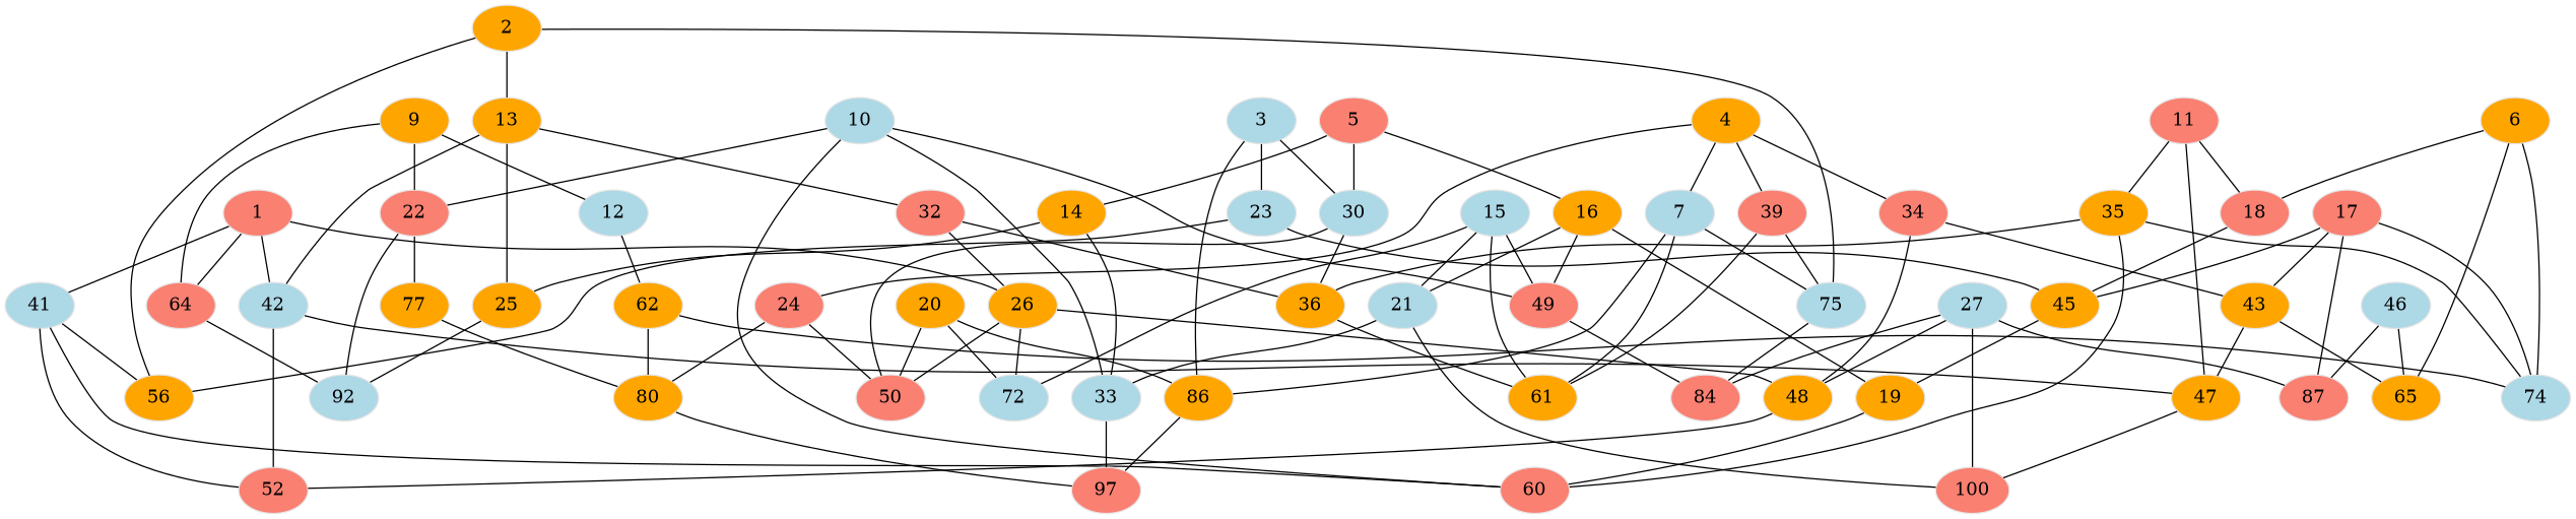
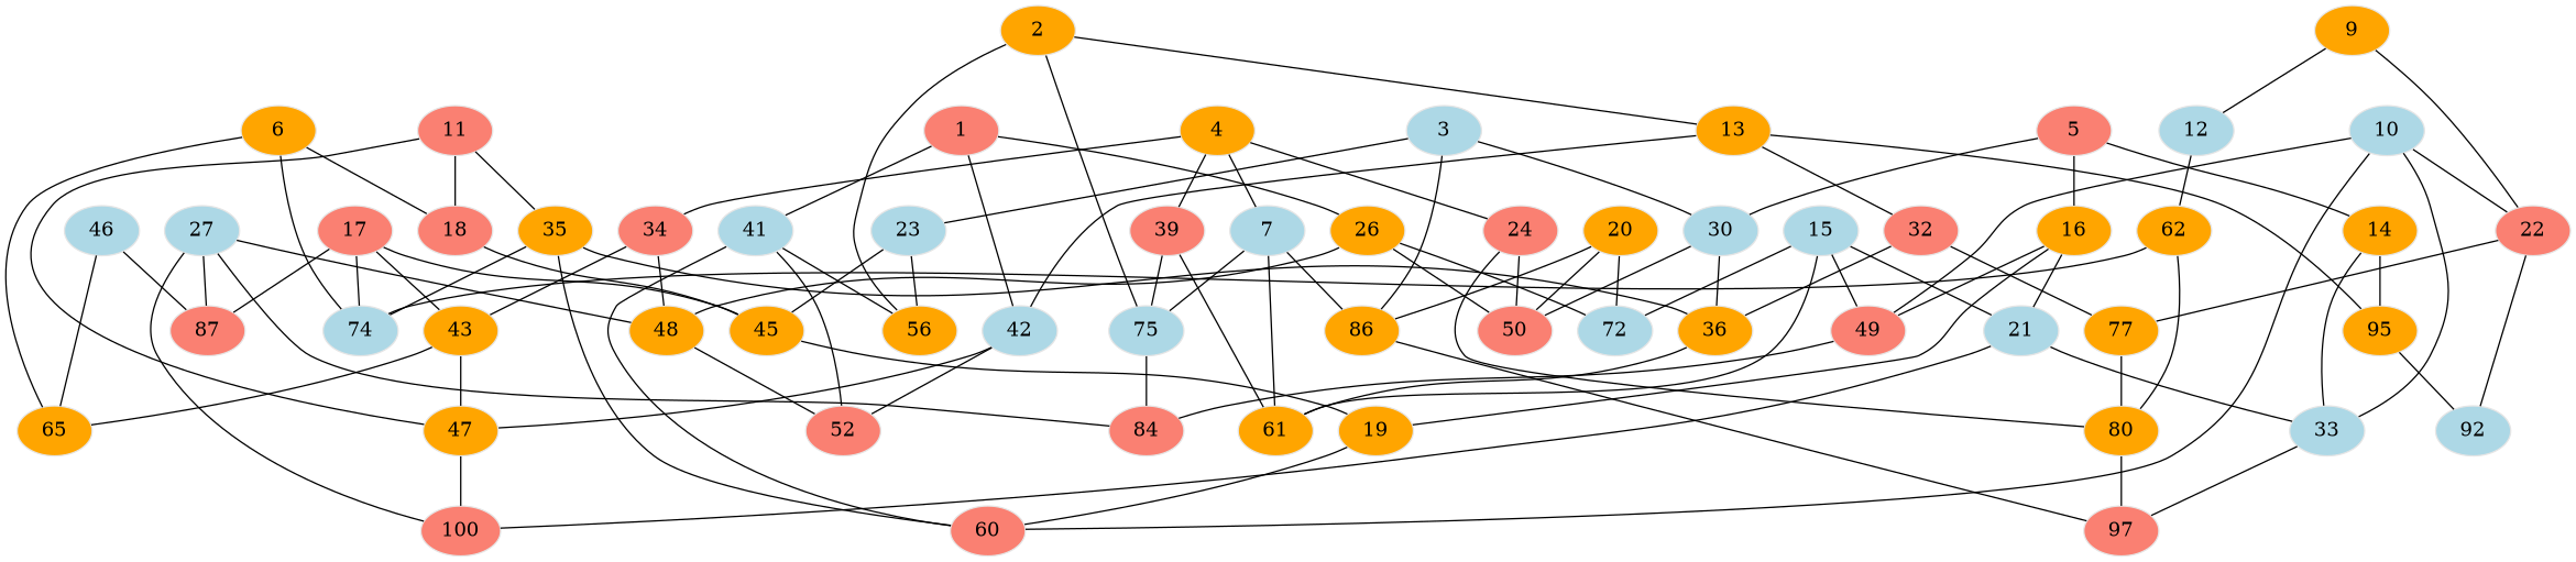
  graph {
    node [color=gray90 fillcolor=orange style=filled]
    1 [fillcolor=salmon super="+85"]
    26 [super="+44"]
    41 [fillcolor=lightblue super="+70"]
    42 [fillcolor=lightblue super="+83"]
-   64 [fillcolor=salmon super="+81"]
    72 [fillcolor=lightblue]
    50 [fillcolor=salmon super="+57"]
    48 [super="+59"]
    56
    60 [fillcolor=salmon super="+73"]
    52 [fillcolor=salmon]
    47 [super="+51"]
    92 [fillcolor=lightblue]
    2 [super="+91"]
    13 [super="+29"]
    75 [fillcolor=lightblue super="+93"]
-   25 [super="+55"]
+   25 [super="+55" label=95]
    32 [fillcolor=salmon super="+38"]
    84 [fillcolor=salmon]
    3 [fillcolor=lightblue super="+71"]
    23 [fillcolor=lightblue super="+95"]
    30 [fillcolor=lightblue super="+53"]
    86 [super="+94"]
    45
    36 [super="+40"]
    61 [super="+68"]
    97 [fillcolor=salmon]
    4 [super="+78"]
    7 [fillcolor=lightblue]
    24 [fillcolor=salmon]
    34 [fillcolor=salmon]
    39 [fillcolor=salmon]
    80 [super="+96"]
    43 [super="+76"]
    5 [fillcolor=salmon]
    14
    16 [super="+58"]
    33 [fillcolor=lightblue super="+69"]
    49 [fillcolor=salmon super="+88"]
    21 [fillcolor=lightblue super="+98"]
    19
    6 [super="+67"]
    18 [fillcolor=salmon super="+31"]
    65
    74 [fillcolor=lightblue super="+79"]
    46 [fillcolor=lightblue]
    87 [fillcolor=salmon]
    12 [fillcolor=lightblue super="+89"]
    62
    9
    22 [fillcolor=salmon super="+54"]
    77
    10 [fillcolor=lightblue super="+66"]
    11 [fillcolor=salmon]
    35 [super="+63"]
    100 [fillcolor=salmon]
    15 [fillcolor=lightblue super="+99"]
    17 [fillcolor=salmon super="+37"]
    20
    27 [fillcolor=lightblue super="+90"]
    1 -- 26
    1 -- 41
    1 -- 42
-   1 -- 64
    26 -- 72
    26 -- 50
    26 -- 48
    41 -- 56
    41 -- 60
    41 -- 52
    42 -- 52
    42 -- 47
-   64 -- 92
    48 -- 52
    47 -- 100
    2 -- 56
    2 -- 13
    2 -- 75
    13 -- 42
    13 -- 25
    13 -- 32
    75 -- 84
    25 -- 92
    32 -- 36
-   32 -- 26
+   32 -- 77
    3 -- 23
    3 -- 30
    3 -- 86
    23 -- 56
    23 -- 45
    30 -- 50
    30 -- 36
    86 -- 97
    45 -- 19
    36 -- 61
    4 -- 7
    4 -- 24
    4 -- 34
    4 -- 39
    7 -- 75
    7 -- 86
    7 -- 61
    24 -- 50
    24 -- 80
    34 -- 48
    34 -- 43
    39 -- 75
    39 -- 61
    80 -- 97
    43 -- 47
    43 -- 65
    5 -- 30
    5 -- 14
    5 -- 16
    14 -- 25
    14 -- 33
    16 -- 49
    16 -- 21
    16 -- 19
    33 -- 97
    49 -- 84
    21 -- 33
    21 -- 100
    19 -- 60
    6 -- 18
    6 -- 65
    6 -- 74
    18 -- 45
    46 -- 65
    46 -- 87
    12 -- 62
    62 -- 80
    62 -- 74
-   9 -- 64
    9 -- 12
    9 -- 22
    22 -- 92
    22 -- 77
    77 -- 80
    10 -- 60
    10 -- 33
    10 -- 49
    10 -- 22
    11 -- 47
    11 -- 18
    11 -- 35
    35 -- 60
    35 -- 36
    35 -- 74
    15 -- 72
    15 -- 61
    15 -- 49
    15 -- 21
    17 -- 45
    17 -- 43
    17 -- 74
    17 -- 87
    20 -- 72
    20 -- 50
    20 -- 86
    27 -- 48
    27 -- 84
    27 -- 87
    27 -- 100
  }
